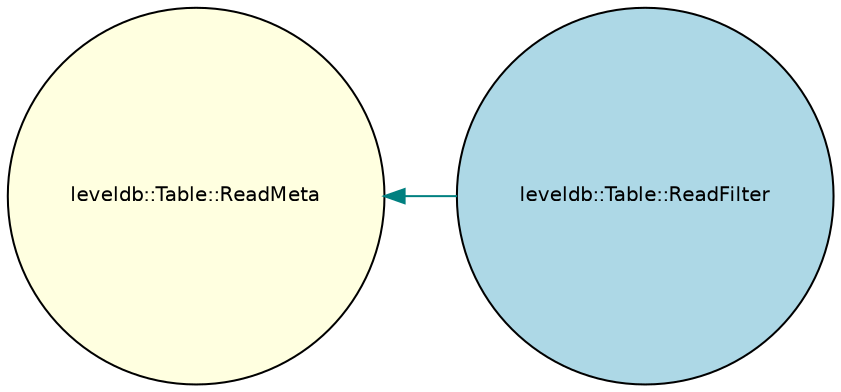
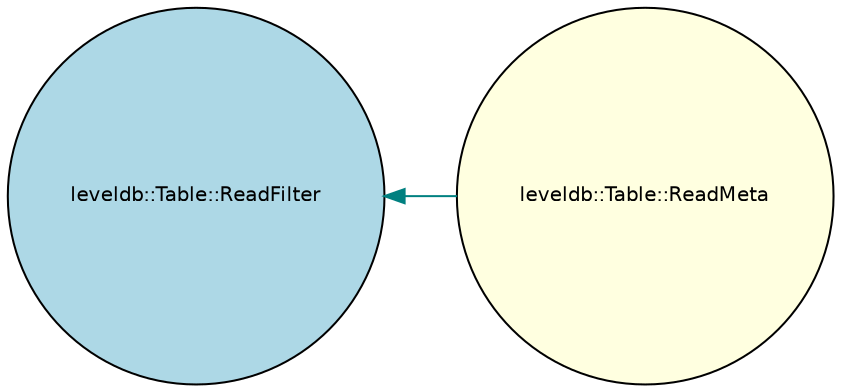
  digraph {
    rankdir=LR
    node [color=black fontname=Helvetica fontsize=10 shape=circle style=filled]
    n1 [fillcolor=lightblue fontcolor=black height=0.2 label="leveldb::Table::ReadFilter" width=0.4]
    n2 [fillcolor=lightyellow height=0.2 label="leveldb::Table::ReadMeta" width=0.4]
-   n2 -> n1 [color=teal dir=back fontname=Helvetica fontsize=10 labelfontname=Helvetica labelfontsize=10 style=solid]
+   n1 -> n2 [color=teal dir=back fontname=Helvetica fontsize=10 labelfontname=Helvetica labelfontsize=10 style=solid]
  }
